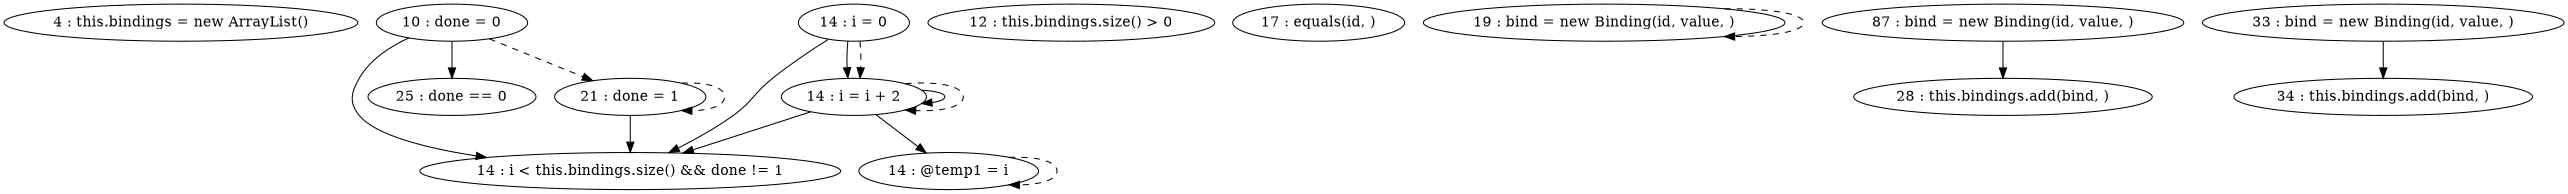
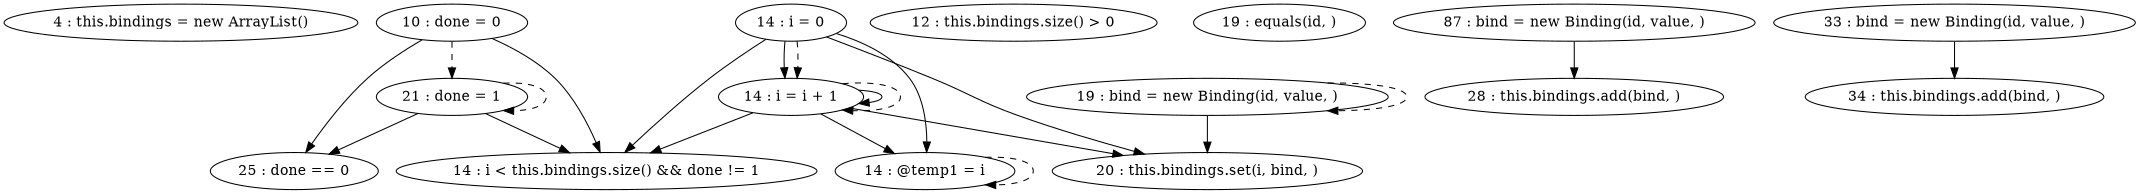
  digraph {
    "4 : this.bindings = new ArrayList()"
    "10 : done = 0"
    "14 : i < this.bindings.size() && done != 1"
    "25 : done == 0"
    "21 : done = 1"
    "12 : this.bindings.size() > 0"
    "14 : i = 0"
    "14 : @temp1 = i"
-   "14 : i = i + 1" [label="14 : i = i + 2"]
-   "17 : equals(id, )"
+   "14 : i = i + 1"
+   "20 : this.bindings.set(i, bind, )"
+   "17 : equals(id, )" [label="19 : equals(id, )"]
    "19 : bind = new Binding(id, value, )"
    n13 [label="87 : bind = new Binding(id, value, )"]
    "28 : this.bindings.add(bind, )"
    "33 : bind = new Binding(id, value, )"
    "34 : this.bindings.add(bind, )"
    "10 : done = 0" -> "14 : i < this.bindings.size() && done != 1"
    "10 : done = 0" -> "25 : done == 0"
    "10 : done = 0" -> "21 : done = 1" [style=dashed]
    "21 : done = 1" -> "14 : i < this.bindings.size() && done != 1"
+   "21 : done = 1" -> "25 : done == 0"
    "21 : done = 1" -> "21 : done = 1" [style=dashed]
    "14 : i = 0" -> "14 : i < this.bindings.size() && done != 1"
+   "14 : i = 0" -> "14 : @temp1 = i"
    "14 : i = 0" -> "14 : i = i + 1"
    "14 : i = 0" -> "14 : i = i + 1" [style=dashed]
+   "14 : i = 0" -> "20 : this.bindings.set(i, bind, )"
    "14 : @temp1 = i" -> "14 : @temp1 = i" [style=dashed]
    "14 : i = i + 1" -> "14 : i < this.bindings.size() && done != 1"
    "14 : i = i + 1" -> "14 : @temp1 = i"
    "14 : i = i + 1" -> "14 : i = i + 1"
    "14 : i = i + 1" -> "14 : i = i + 1" [style=dashed]
+   "14 : i = i + 1" -> "20 : this.bindings.set(i, bind, )"
+   "19 : bind = new Binding(id, value, )" -> "20 : this.bindings.set(i, bind, )"
    "19 : bind = new Binding(id, value, )" -> "19 : bind = new Binding(id, value, )" [style=dashed]
    n13 -> "28 : this.bindings.add(bind, )"
    "33 : bind = new Binding(id, value, )" -> "34 : this.bindings.add(bind, )"
  }
